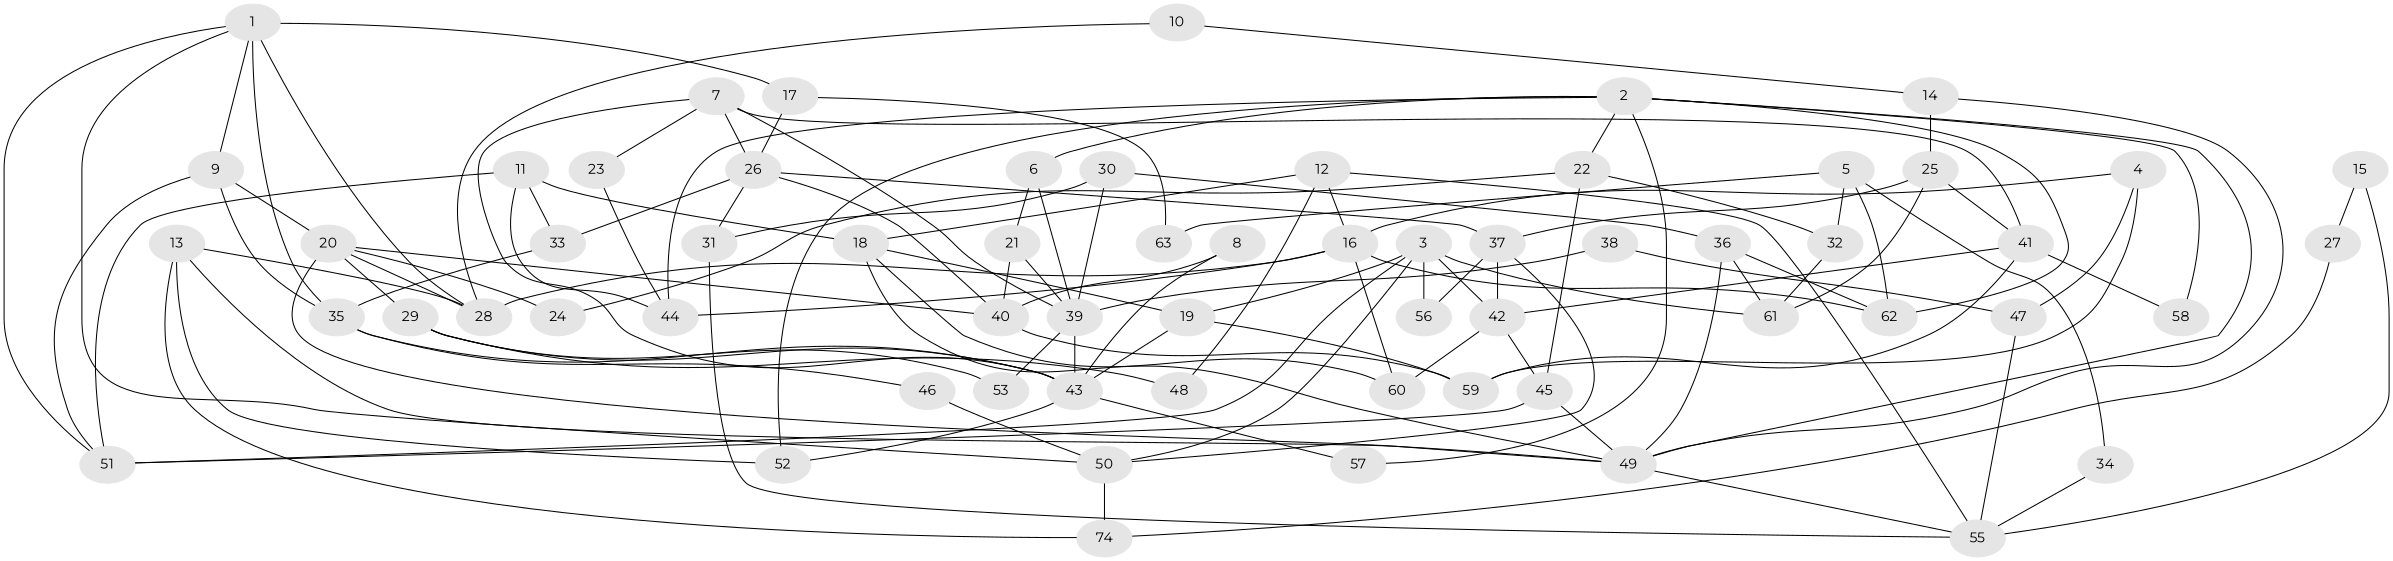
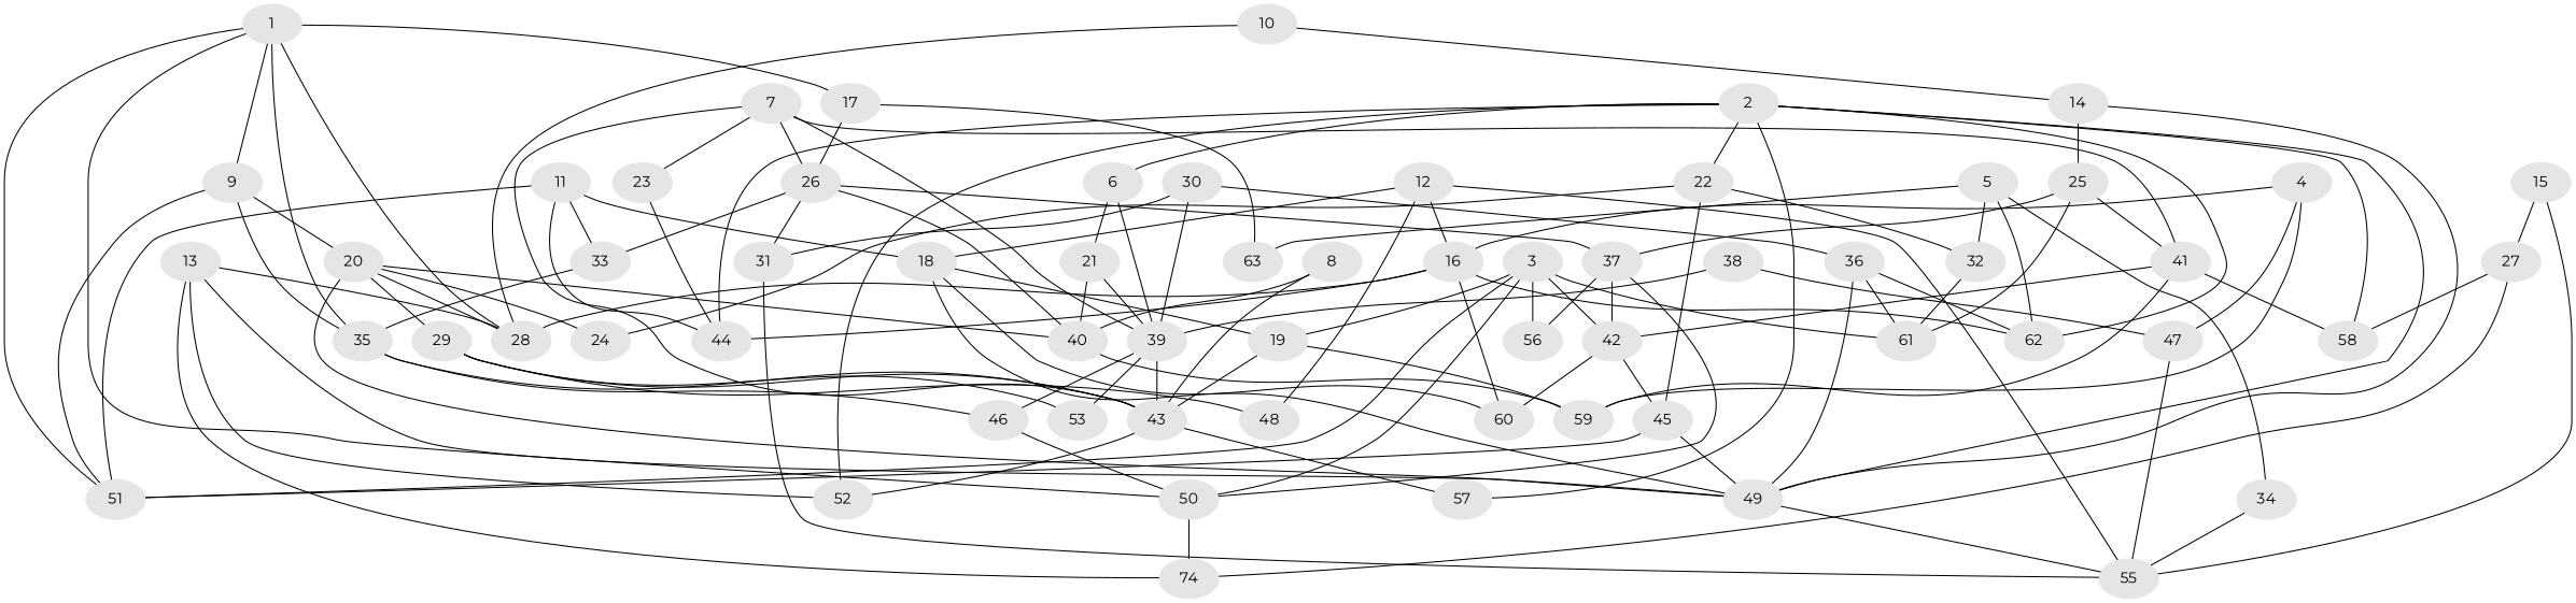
  graph {
    fontname=Montserrat
    node [color=gray90 fontname=Montserrat style=filled]
    edge [fontname=Montserrat]
    1
    9
    17
    28
    35
    50
    51
    20
    63
    26
    43
    46
    n13 [label=74]
    2
    6
    22
    44
    49
    52
    57
    58
    62
    21
    39
    32
    24
    45
    55
    3
    19
    42
    56
    61
    59
    60
    4
    16
    47
    5
    34
    40
    53
    7
    23
    41
    33
    37
    31
    8
    29
    10
    14
    25
    11
    18
    12
    48
    13
    15
    27
    30
    36
    38
    1 -- 9
    1 -- 17
    1 -- 28
    1 -- 35
    1 -- 50
    1 -- 51
    9 -- 35
    9 -- 51
    9 -- 20
    17 -- 63
    17 -- 26
    35 -- 43
    35 -- 46
    50 -- n13
    20 -- 28
    20 -- 49
    20 -- 24
    20 -- 40
    20 -- 29
    26 -- 40
    26 -- 33
    26 -- 37
    26 -- 31
    43 -- 52
    43 -- 57
    46 -- 50
    2 -- 6
    2 -- 22
    2 -- 44
    2 -- 49
    2 -- 52
    2 -- 57
    2 -- 58
    2 -- 62
    6 -- 21
    6 -- 39
    22 -- 32
    22 -- 24
    22 -- 45
    49 -- 55
    21 -- 39
    21 -- 40
    39 -- 43
+   39 -- 46
    39 -- 53
    32 -- 61
    45 -- 51
    45 -- 49
    3 -- 50
    3 -- 51
    3 -- 19
    3 -- 42
    3 -- 56
    3 -- 61
    19 -- 43
    19 -- 59
    42 -- 45
    42 -- 60
    4 -- 59
    4 -- 16
    4 -- 47
    16 -- 28
    16 -- 44
    16 -- 62
    16 -- 60
    47 -- 55
    5 -- 63
    5 -- 62
    5 -- 32
    5 -- 34
    34 -- 55
    40 -- 59
    7 -- 26
    7 -- 43
    7 -- 39
    7 -- 23
    7 -- 41
    23 -- 44
    41 -- 58
    41 -- 42
    41 -- 59
    33 -- 35
    37 -- 50
    37 -- 42
    37 -- 56
    31 -- 55
    8 -- 43
    8 -- 40
    29 -- 43
    29 -- 53
    29 -- 48
    10 -- 28
    10 -- 14
    14 -- 49
    14 -- 25
    25 -- 61
    25 -- 41
    25 -- 37
    11 -- 51
    11 -- 44
    11 -- 33
    11 -- 18
    18 -- 49
    18 -- 19
    18 -- 60
    12 -- 55
    12 -- 16
    12 -- 18
    12 -- 48
    13 -- 28
    13 -- n13
    13 -- 49
    13 -- 52
    15 -- 55
    15 -- 27
    27 -- n13
+   27 -- 58
    30 -- 39
    30 -- 31
    30 -- 36
    36 -- 49
    36 -- 62
    36 -- 61
    38 -- 39
    38 -- 47
  }
